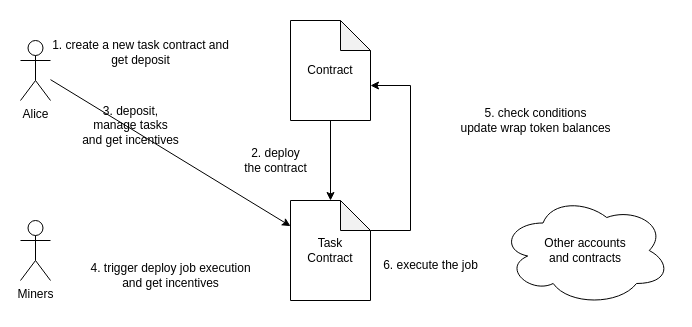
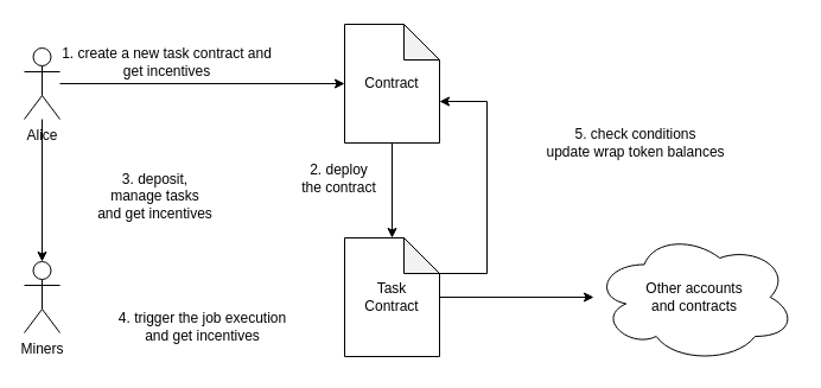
  <mxCell id="0" />
  <mxCell id="1" parent="0" />
  <mxCell id="2" value="Alice" style="shape=umlActor;verticalLabelPosition=bottom;verticalAlign=top;html=1;outlineConnect=0;" parent="1" vertex="1"><mxGeometry x="20" y="40" width="30" height="60" as="geometry" /></mxCell>
  <mxCell id="3" style="edgeStyle=orthogonalEdgeStyle;rounded=0;orthogonalLoop=1;jettySize=auto;html=1;" parent="1" source="12" target="11" edge="1"><mxGeometry relative="1" as="geometry"><mxPoint x="329.25" y="106" as="sourcePoint" /><mxPoint x="320" y="200" as="targetPoint" /></mxGeometry></mxCell>
- <mxCell id="5" value="1. create a new task contract and&lt;br&gt;get deposit" style="text;html=1;align=center;verticalAlign=middle;resizable=0;points=[];autosize=1;strokeColor=none;fillColor=none;" parent="1" vertex="1"><mxGeometry x="40" y="32" width="200" height="40" as="geometry" /></mxCell>
- <mxCell id="6" value="" style="endArrow=classic;html=1;rounded=0;" parent="1" source="2" target="11" edge="1"><mxGeometry width="50" height="50" relative="1" as="geometry"><mxPoint x="70" y="230" as="sourcePoint" /><mxPoint x="270" y="206.053" as="targetPoint" /></mxGeometry></mxCell>
- <mxCell id="7" value="3. deposit,&lt;br&gt;manage tasks &lt;br&gt;and get incentives" style="text;html=1;align=center;verticalAlign=middle;resizable=0;points=[];autosize=1;strokeColor=none;fillColor=none;" parent="1" vertex="1"><mxGeometry x="70" y="95" width="120" height="60" as="geometry" /></mxCell>
- <mxCell id="8" value="2. deploy &lt;br&gt;the contract" style="text;html=1;align=center;verticalAlign=middle;resizable=0;points=[];autosize=1;strokeColor=none;fillColor=none;" parent="1" vertex="1"><mxGeometry x="230" y="140" width="90" height="40" as="geometry" /></mxCell>
+ <mxCell id="4" value="" style="endArrow=classic;html=1;rounded=0;" parent="1" source="2" target="12" edge="1"><mxGeometry width="50" height="50" relative="1" as="geometry"><mxPoint x="90" y="70" as="sourcePoint" /><mxPoint x="255" y="70" as="targetPoint" /></mxGeometry></mxCell>
+ <mxCell id="5" value="1. create a new task contract and&lt;br&gt;get incentives" style="text;html=1;align=center;verticalAlign=middle;resizable=0;points=[];autosize=1;strokeColor=none;fillColor=none;" parent="1" vertex="1"><mxGeometry x="40" y="32" width="200" height="40" as="geometry" /></mxCell>
+ <mxCell id="6" value="" style="endArrow=classic;html=1;rounded=0;" parent="1" source="2" target="9" edge="1"><mxGeometry width="50" height="50" relative="1" as="geometry"><mxPoint x="70" y="230" as="sourcePoint" /><mxPoint x="270" y="206.053" as="targetPoint" /></mxGeometry></mxCell>
+ <mxCell id="7" value="3. deposit,&lt;br&gt;manage tasks &lt;br&gt;and get incentives" style="text;html=1;align=center;verticalAlign=middle;resizable=0;points=[];autosize=1;strokeColor=none;fillColor=none;" parent="1" vertex="1"><mxGeometry x="70" y="135" width="120" height="60" as="geometry" /></mxCell>
+ <mxCell id="8" value="2. deploy &lt;br&gt;the contract" style="text;html=1;align=center;verticalAlign=middle;resizable=0;points=[];autosize=1;strokeColor=none;fillColor=none;" parent="1" vertex="1"><mxGeometry x="240" y="130" width="90" height="40" as="geometry" /></mxCell>
  <mxCell id="9" value="Miners" style="shape=umlActor;verticalLabelPosition=bottom;verticalAlign=top;html=1;outlineConnect=0;" parent="1" vertex="1"><mxGeometry x="20" y="220" width="30" height="60" as="geometry" /></mxCell>
- <mxCell id="10" value="4. trigger deploy job execution&lt;br&gt;and get incentives" style="text;html=1;align=center;verticalAlign=middle;resizable=0;points=[];autosize=1;strokeColor=none;fillColor=none;" parent="1" vertex="1"><mxGeometry x="90" y="255" width="160" height="40" as="geometry" /></mxCell>
+ <mxCell id="10" value="4. trigger the job execution&lt;br&gt;and get incentives" style="text;html=1;align=center;verticalAlign=middle;resizable=0;points=[];autosize=1;strokeColor=none;fillColor=none;" parent="1" vertex="1"><mxGeometry x="90" y="255" width="160" height="40" as="geometry" /></mxCell>
  <mxCell id="11" value="Task&lt;br&gt;Contract" style="shape=note;whiteSpace=wrap;html=1;backgroundOutline=1;darkOpacity=0.05;" parent="1" vertex="1"><mxGeometry x="290" y="200" width="80" height="100" as="geometry" /></mxCell>
  <mxCell id="12" value="Contract" style="shape=note;whiteSpace=wrap;html=1;backgroundOutline=1;darkOpacity=0.05;" parent="1" vertex="1"><mxGeometry x="290" y="20" width="80" height="100" as="geometry" /></mxCell>
  <mxCell id="13" value="Other accounts&lt;br&gt;and contracts" style="ellipse;shape=cloud;whiteSpace=wrap;html=1;" parent="1" vertex="1"><mxGeometry x="500" y="195" width="170" height="110" as="geometry" /></mxCell>
- <mxCell id="15" value="6. execute the job" style="text;html=1;align=center;verticalAlign=middle;resizable=0;points=[];autosize=1;strokeColor=none;fillColor=none;" parent="1" vertex="1"><mxGeometry x="370" y="250" width="120" height="30" as="geometry" /></mxCell>
+ <mxCell id="14" value="" style="endArrow=classic;html=1;rounded=0;" parent="1" source="11" target="13" edge="1"><mxGeometry width="50" height="50" relative="1" as="geometry"><mxPoint x="60" y="260" as="sourcePoint" /><mxPoint x="300" y="260" as="targetPoint" /></mxGeometry></mxCell>
  <mxCell id="16" value="" style="endArrow=classic;html=1;rounded=0;exitX=0;exitY=0;exitDx=80;exitDy=30;exitPerimeter=0;entryX=0;entryY=0;entryDx=80;entryDy=65;entryPerimeter=0;" parent="1" source="11" target="12" edge="1"><mxGeometry width="50" height="50" relative="1" as="geometry"><mxPoint x="380" y="195" as="sourcePoint" /><mxPoint x="430" y="145" as="targetPoint" /><Array as="points"><mxPoint x="410" y="230" /><mxPoint x="410" y="85" /></Array></mxGeometry></mxCell>
  <mxCell id="17" value="5. check conditions&lt;br&gt;update wrap token balances" style="text;html=1;align=center;verticalAlign=middle;resizable=0;points=[];autosize=1;strokeColor=none;fillColor=none;" parent="1" vertex="1"><mxGeometry x="450" y="100" width="170" height="40" as="geometry" /></mxCell>
